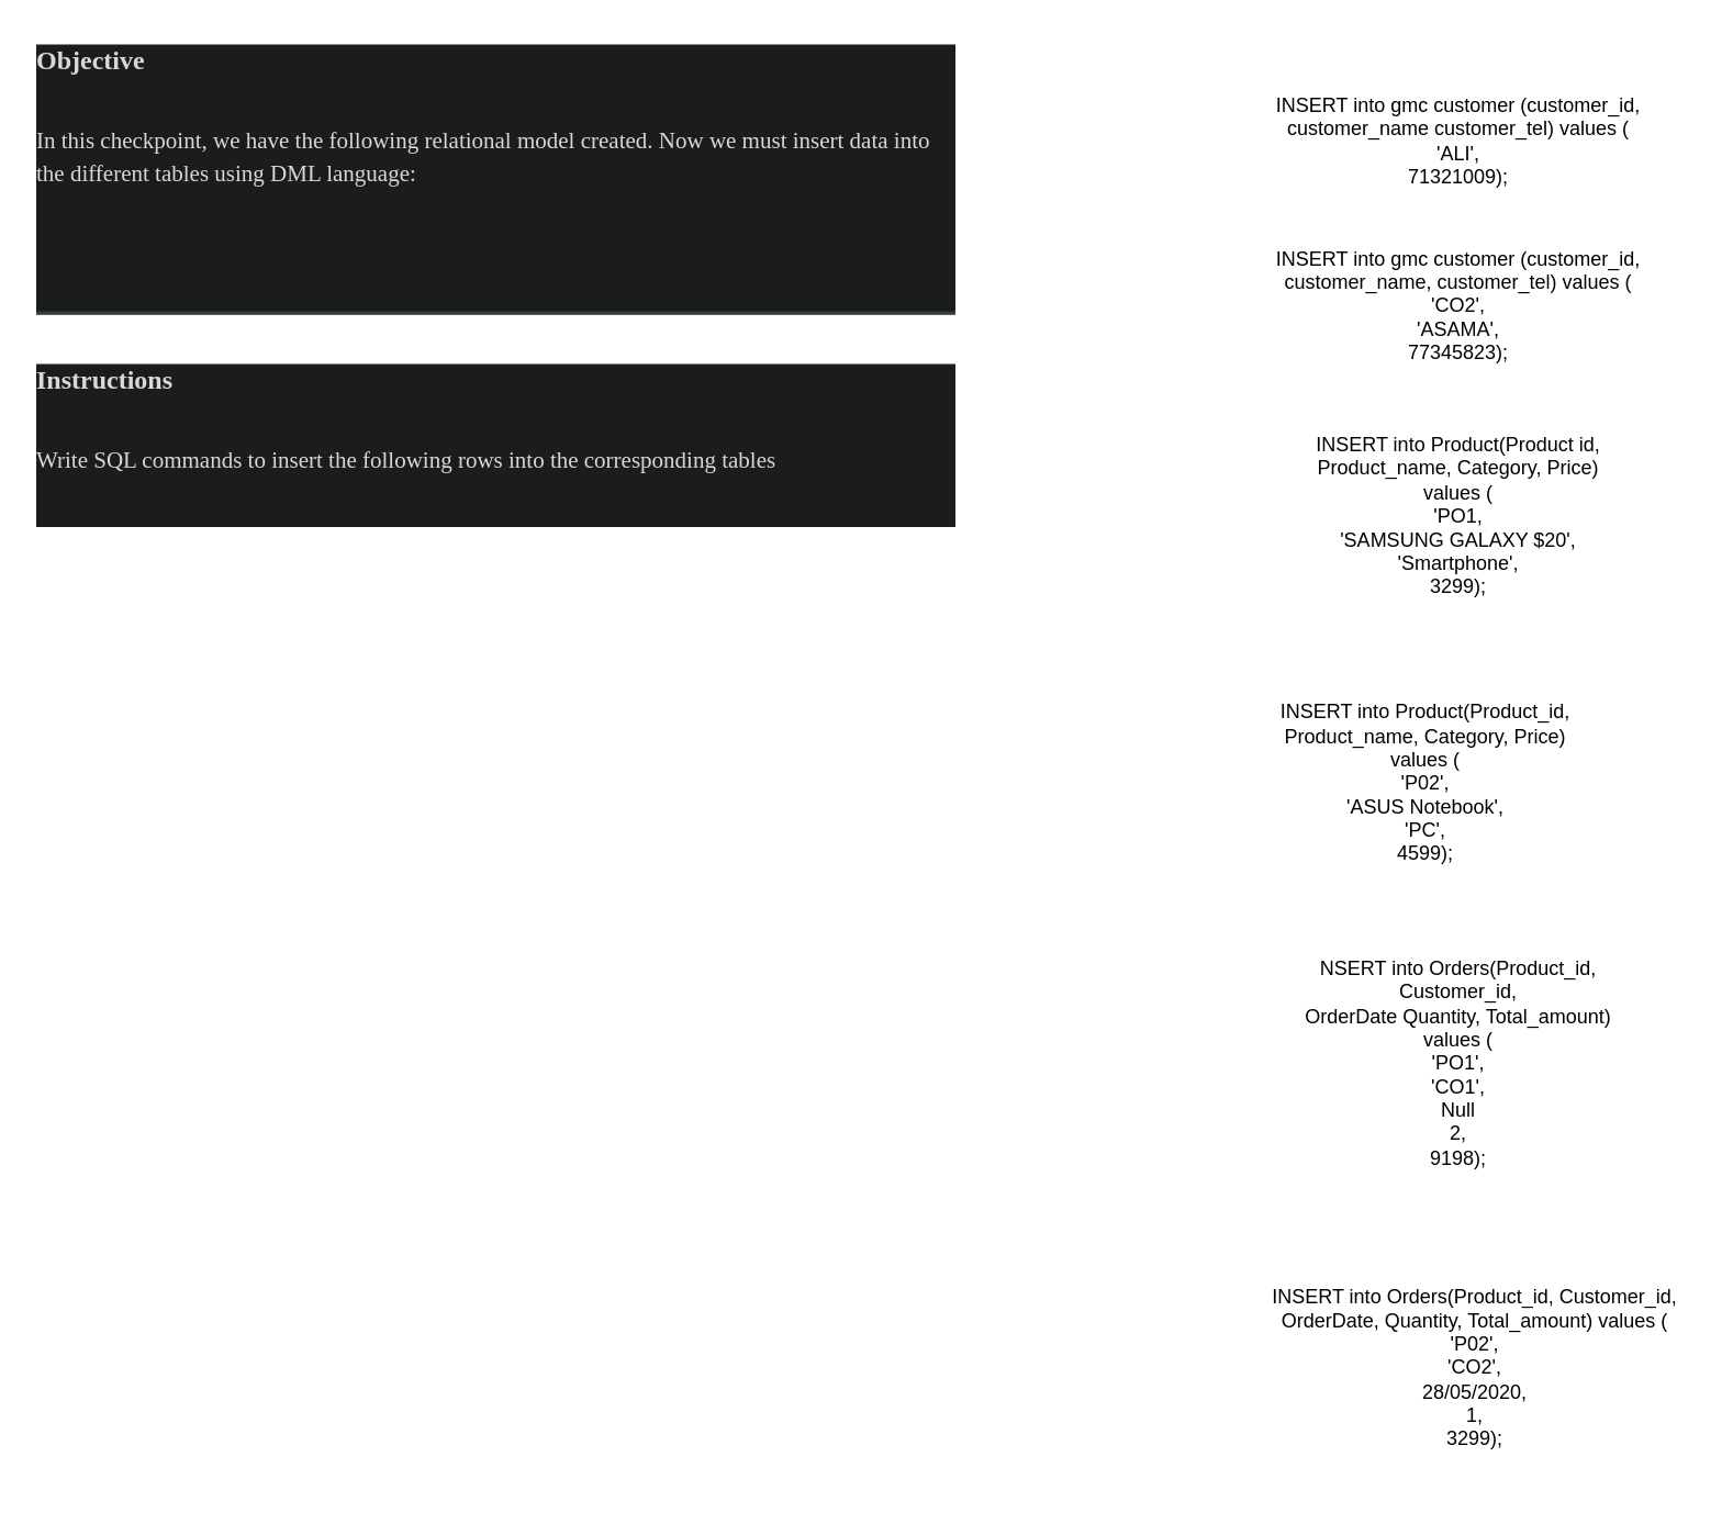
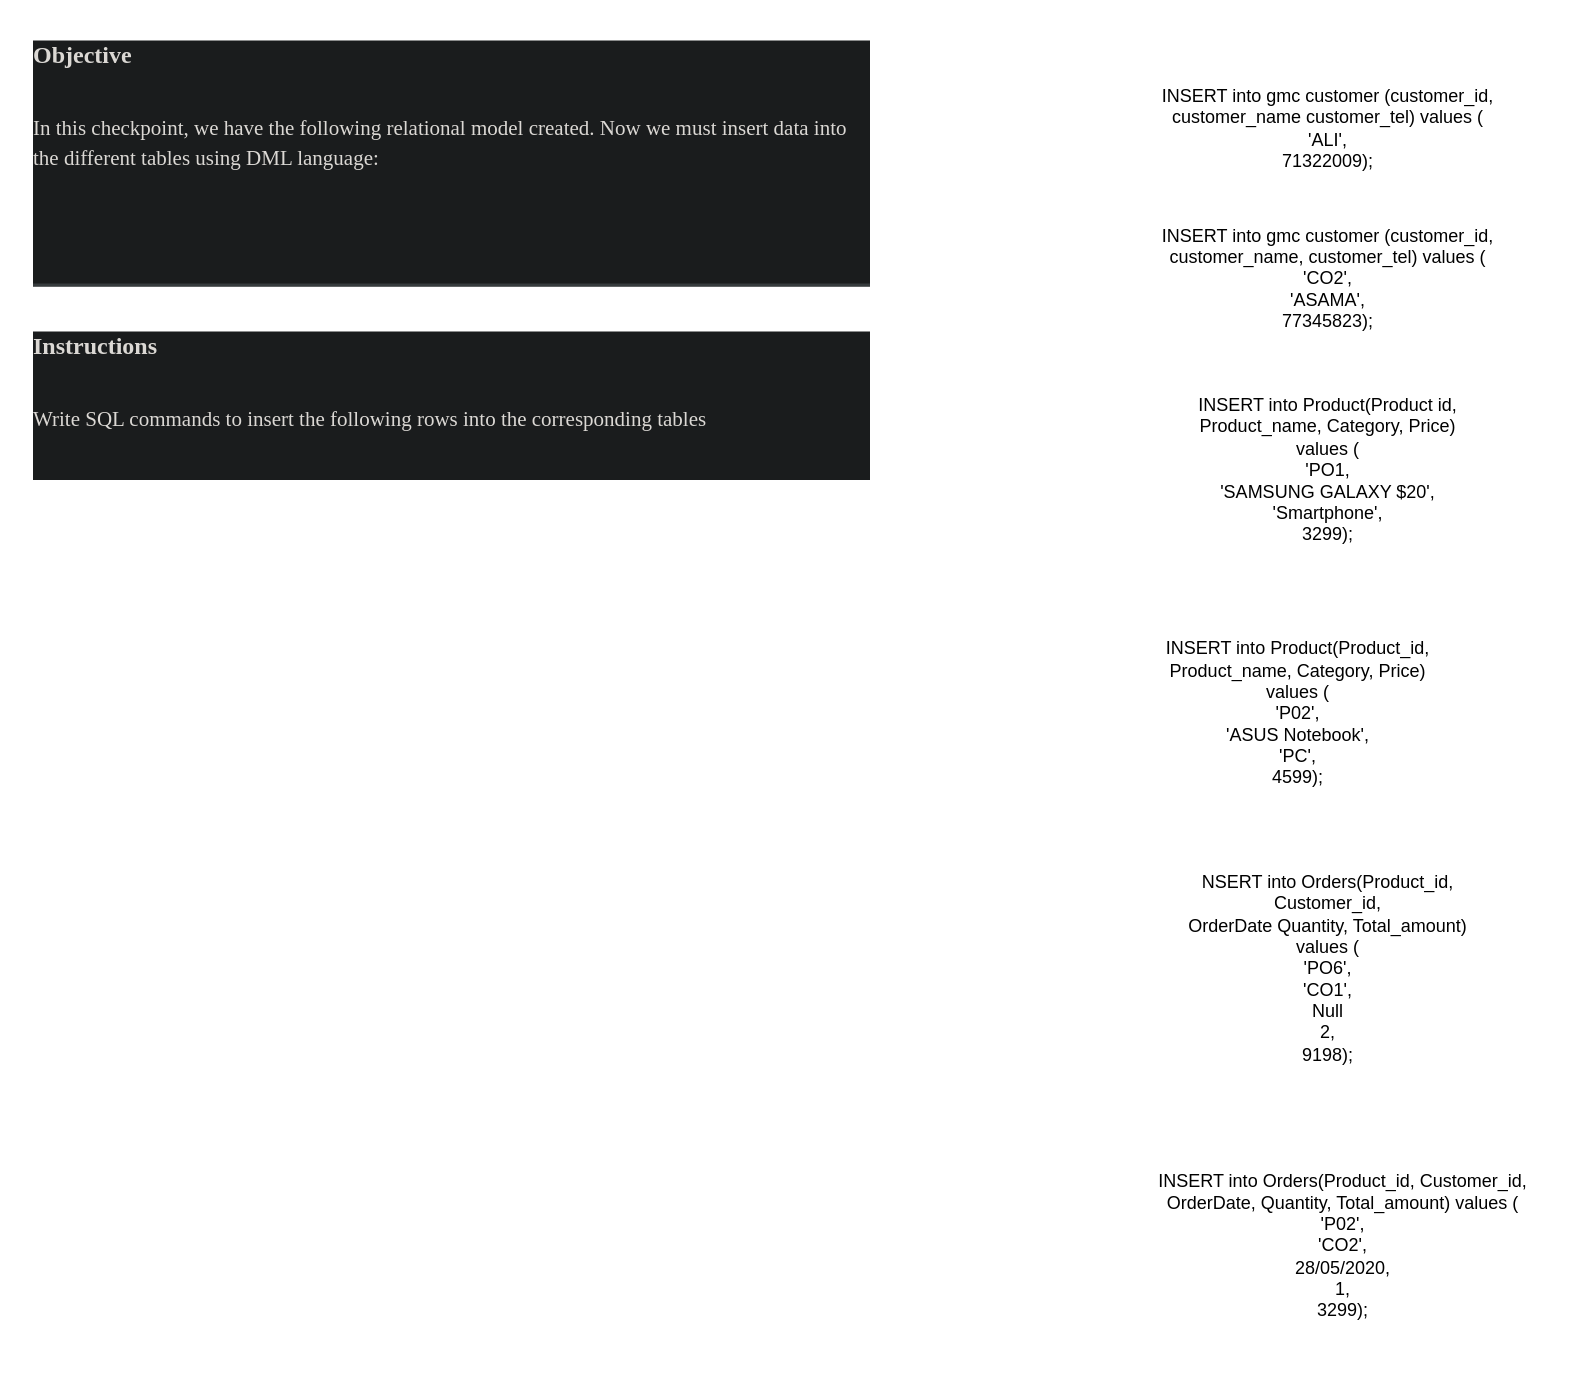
  <mxCell id="0" />
  <mxCell id="1" parent="0" />
  <mxCell id="2" value="&lt;div style=&quot;background-repeat: no-repeat; box-sizing: border-box; font-family: Montserrat; border-bottom: 2px solid rgb(54, 59, 61); padding-bottom: 30px; color: rgba(232, 230, 227, 0.85); font-size: 14px; font-style: normal; font-variant-ligatures: normal; font-variant-caps: normal; font-weight: 400; letter-spacing: normal; orphans: 2; text-align: start; text-indent: 0px; text-transform: none; widows: 2; word-spacing: 0px; -webkit-text-stroke-width: 0px; background-color: rgb(26, 28, 29); text-decoration-thickness: initial; text-decoration-style: initial; text-decoration-color: initial;&quot; class=&quot;checkpoint-objective&quot;&gt;&lt;div style=&quot;background-repeat: no-repeat; box-sizing: border-box; font-family: inherit !important; font-size: 16px; font-weight: 600; line-height: 1.2; color: rgb(219, 216, 212); margin-bottom: 30px;&quot; class=&quot;title&quot;&gt;&lt;span style=&quot;background-repeat: no-repeat; box-sizing: border-box; font-family: inherit !important;&quot;&gt;Objective&lt;/span&gt;&lt;/div&gt;&lt;div style=&quot;background-repeat: no-repeat; box-sizing: border-box; font-family: inherit !important; font-size: 14px; line-height: 1.39; color: rgb(219, 216, 212);&quot; class=&quot;checkpoint-content&quot;&gt;&lt;p style=&quot;background-repeat: no-repeat; box-sizing: border-box; margin-top: 0px; margin-bottom: 1em; font-family: inherit !important;&quot;&gt;In this checkpoint, we have the following relational model created. Now we must insert data into the different tables using DML language:&lt;/p&gt;&lt;p style=&quot;background-repeat: no-repeat; box-sizing: border-box; margin-top: 0px; margin-bottom: 1em; font-family: inherit !important;&quot;&gt;&lt;/p&gt;&lt;div style=&quot;background-repeat: no-repeat; box-sizing: border-box; font-family: inherit !important; display: flex; justify-content: center; align-items: center;&quot;&gt;&lt;img style=&quot;background-repeat: no-repeat; box-sizing: border-box; vertical-align: middle; border-style: none; font-family: inherit !important; max-width: 650px;&quot; src=&quot;https://i.imgur.com/q25t2MI.png&quot;&gt;&lt;/div&gt;&lt;p style=&quot;background-repeat: no-repeat; box-sizing: border-box; margin-top: 0px; margin-bottom: 1em; font-family: inherit !important;&quot;&gt;&lt;/p&gt;&lt;/div&gt;&lt;/div&gt;&lt;div style=&quot;background-repeat: no-repeat; box-sizing: border-box; font-family: Montserrat; margin-top: 30px; color: rgba(232, 230, 227, 0.85); font-size: 14px; font-style: normal; font-variant-ligatures: normal; font-variant-caps: normal; font-weight: 400; letter-spacing: normal; orphans: 2; text-align: start; text-indent: 0px; text-transform: none; widows: 2; word-spacing: 0px; -webkit-text-stroke-width: 0px; background-color: rgb(26, 28, 29); text-decoration-thickness: initial; text-decoration-style: initial; text-decoration-color: initial;&quot; class=&quot;checkpoint-instructions&quot;&gt;&lt;div style=&quot;background-repeat: no-repeat; box-sizing: border-box; font-family: inherit !important; font-size: 16px; font-weight: 600; line-height: 1.2; color: rgb(219, 216, 212); margin-bottom: 30px;&quot; class=&quot;title&quot;&gt;&lt;span style=&quot;background-repeat: no-repeat; box-sizing: border-box; font-family: inherit !important;&quot;&gt;Instructions&lt;/span&gt;&lt;/div&gt;&lt;div style=&quot;background-repeat: no-repeat; box-sizing: border-box; font-family: inherit !important; font-size: 14px; line-height: 1.39; color: rgb(219, 216, 212);&quot; class=&quot;checkpoint-content&quot;&gt;&lt;p style=&quot;background-repeat: no-repeat; box-sizing: border-box; margin-top: 0px; margin-bottom: 1em; font-family: inherit !important;&quot;&gt;Write SQL commands to insert the following rows into the corresponding tables&lt;/p&gt;&lt;div style=&quot;background-repeat: no-repeat; box-sizing: border-box; font-family: inherit !important; display: flex; justify-content: center; align-items: center;&quot;&gt;&lt;img style=&quot;background-repeat: no-repeat; box-sizing: border-box; vertical-align: middle; border-style: none; font-family: inherit !important; max-width: 650px;&quot; src=&quot;https://i.imgur.com/DcLUzM5.png&quot;&gt;&lt;/div&gt;&lt;/div&gt;&lt;/div&gt;" style="text;whiteSpace=wrap;html=1;" vertex="1" parent="1"><mxGeometry x="20" y="20" width="560" height="280" as="geometry" /></mxCell>
- <mxCell id="3" value="&lt;div&gt;INSERT into gmc customer (customer_id,&lt;/div&gt;&lt;div&gt;customer_name customer_tel) values (&lt;/div&gt;&lt;div&gt;'ALI',&lt;/div&gt;&lt;div&gt;71321009);&lt;/div&gt;" style="text;html=1;strokeColor=none;fillColor=none;align=center;verticalAlign=middle;whiteSpace=wrap;rounded=0;" vertex="1" parent="1"><mxGeometry x="740" y="40" width="290" height="90" as="geometry" /></mxCell>
+ <mxCell id="3" value="&lt;div&gt;INSERT into gmc customer (customer_id,&lt;/div&gt;&lt;div&gt;customer_name customer_tel) values (&lt;/div&gt;&lt;div&gt;'ALI',&lt;/div&gt;&lt;div&gt;71322009);&lt;/div&gt;" style="text;html=1;strokeColor=none;fillColor=none;align=center;verticalAlign=middle;whiteSpace=wrap;rounded=0;" vertex="1" parent="1"><mxGeometry x="740" y="40" width="290" height="90" as="geometry" /></mxCell>
  <mxCell id="4" value="&lt;div&gt;INSERT into gmc customer (customer_id,&lt;/div&gt;&lt;div&gt;customer_name, customer_tel) values (&lt;/div&gt;&lt;div&gt;'CO2',&lt;/div&gt;&lt;div&gt;'ASAMA',&lt;/div&gt;&lt;div&gt;77345823);&lt;/div&gt;" style="text;html=1;strokeColor=none;fillColor=none;align=center;verticalAlign=middle;whiteSpace=wrap;rounded=0;" vertex="1" parent="1"><mxGeometry x="745" y="140" width="280" height="90" as="geometry" /></mxCell>
  <mxCell id="5" value="&lt;div&gt;INSERT into Product(Product id,&lt;/div&gt;&lt;div&gt;Product_name, Category, Price) values (&lt;/div&gt;&lt;div&gt;'PO1,&lt;/div&gt;&lt;div&gt;'SAMSUNG GALAXY $20',&lt;/div&gt;&lt;div&gt;'Smartphone',&lt;/div&gt;&lt;div&gt;3299);&lt;/div&gt;&lt;div&gt;&lt;br&gt;&lt;/div&gt;" style="text;html=1;strokeColor=none;fillColor=none;align=center;verticalAlign=middle;whiteSpace=wrap;rounded=0;" vertex="1" parent="1"><mxGeometry x="790" y="260" width="190" height="120" as="geometry" /></mxCell>
  <mxCell id="6" value="&lt;div&gt;INSERT into Product(Product_id,&lt;/div&gt;&lt;div&gt;Product_name, Category, Price) values (&lt;/div&gt;&lt;div&gt;'P02',&lt;/div&gt;&lt;div&gt;'ASUS Notebook',&lt;/div&gt;&lt;div&gt;'PC',&lt;/div&gt;&lt;div&gt;4599);&lt;/div&gt;" style="text;html=1;strokeColor=none;fillColor=none;align=center;verticalAlign=middle;whiteSpace=wrap;rounded=0;" vertex="1" parent="1"><mxGeometry x="770" y="430" width="190" height="90" as="geometry" /></mxCell>
- <mxCell id="7" value="&lt;div&gt;NSERT into Orders(Product_id, Customer_id,&lt;/div&gt;&lt;div&gt;OrderDate Quantity, Total_amount) values (&lt;/div&gt;&lt;div&gt;'PO1',&lt;/div&gt;&lt;div&gt;'CO1',&lt;/div&gt;&lt;div&gt;Null&lt;/div&gt;&lt;div&gt;2,&lt;/div&gt;&lt;div&gt;9198);&lt;/div&gt;" style="text;html=1;strokeColor=none;fillColor=none;align=center;verticalAlign=middle;whiteSpace=wrap;rounded=0;" vertex="1" parent="1"><mxGeometry x="790" y="590" width="190" height="110" as="geometry" /></mxCell>
+ <mxCell id="7" value="&lt;div&gt;NSERT into Orders(Product_id, Customer_id,&lt;/div&gt;&lt;div&gt;OrderDate Quantity, Total_amount) values (&lt;/div&gt;&lt;div&gt;'PO6',&lt;/div&gt;&lt;div&gt;'CO1',&lt;/div&gt;&lt;div&gt;Null&lt;/div&gt;&lt;div&gt;2,&lt;/div&gt;&lt;div&gt;9198);&lt;/div&gt;" style="text;html=1;strokeColor=none;fillColor=none;align=center;verticalAlign=middle;whiteSpace=wrap;rounded=0;" vertex="1" parent="1"><mxGeometry x="790" y="590" width="190" height="110" as="geometry" /></mxCell>
  <mxCell id="8" value="&lt;div&gt;INSERT into Orders(Product_id, Customer_id,&lt;/div&gt;&lt;div&gt;OrderDate, Quantity, Total_amount) values (&lt;/div&gt;&lt;div&gt;'P02',&lt;/div&gt;&lt;div&gt;'CO2',&lt;/div&gt;&lt;div&gt;28/05/2020,&lt;/div&gt;&lt;div&gt;1,&lt;/div&gt;&lt;div&gt;3299);&lt;/div&gt;" style="text;html=1;strokeColor=none;fillColor=none;align=center;verticalAlign=middle;whiteSpace=wrap;rounded=0;" vertex="1" parent="1"><mxGeometry x="770" y="750" width="250" height="160" as="geometry" /></mxCell>
